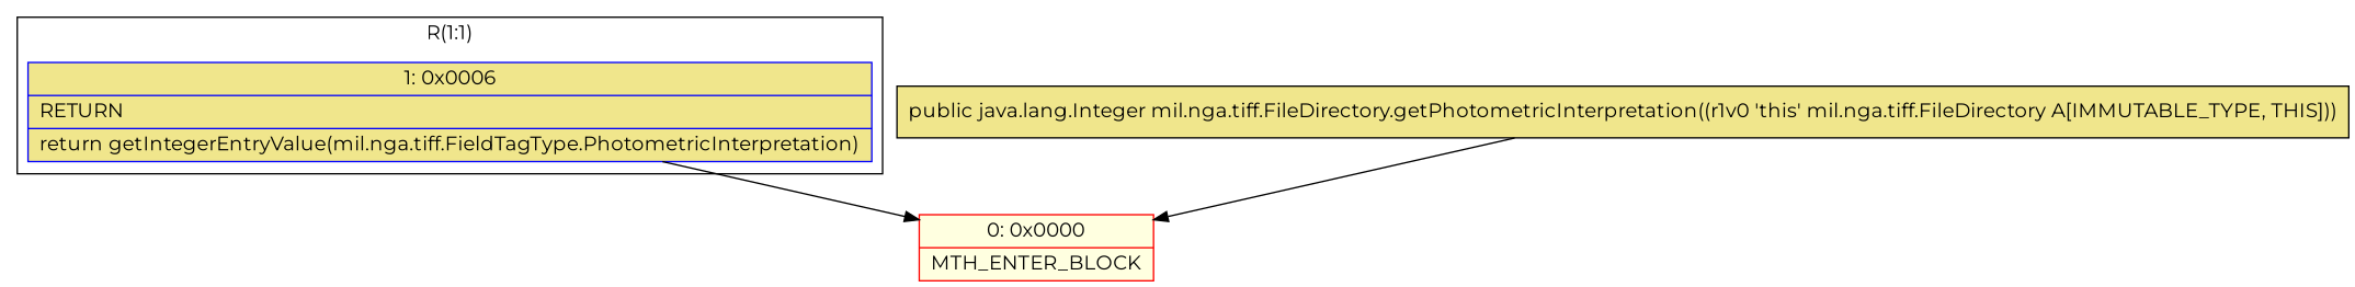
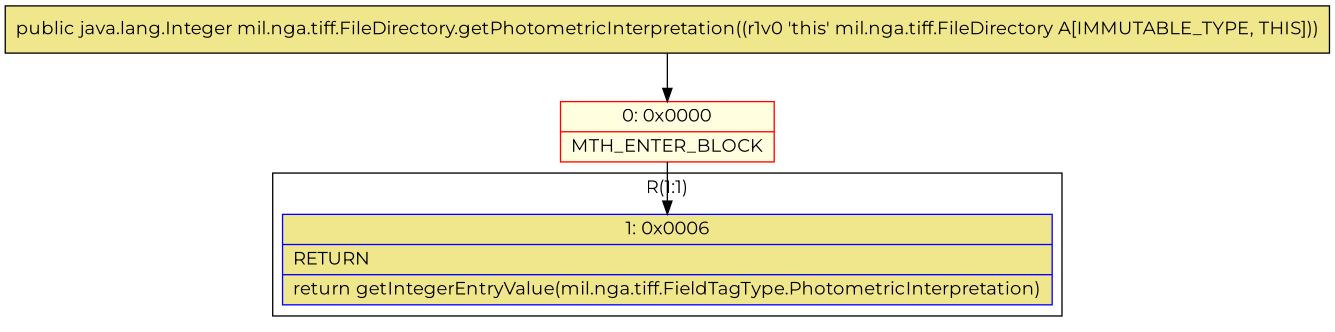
  digraph {
    fontname=Montserrat
    node [shape=record style=filled fillcolor=khaki fontname=Montserrat]
    edge [fontname=Montserrat]
    n1 [color=blue label="{1\:\ 0x0006|RETURN\l|return getIntegerEntryValue(mil.nga.tiff.FieldTagType.PhotometricInterpretation)\l}"]
    n2 [color=red label="{0\:\ 0x0000|MTH_ENTER_BLOCK\l}" fillcolor=lightyellow]
    n3 [label="{public java.lang.Integer mil.nga.tiff.FileDirectory.getPhotometricInterpretation((r1v0 'this' mil.nga.tiff.FileDirectory A[IMMUTABLE_TYPE, THIS])) }"]
    subgraph cluster_1 {
      label="R(1:1)"
      n1
    }
-   n1 -> n2
+   n2 -> n1
    n3 -> n2
  }
